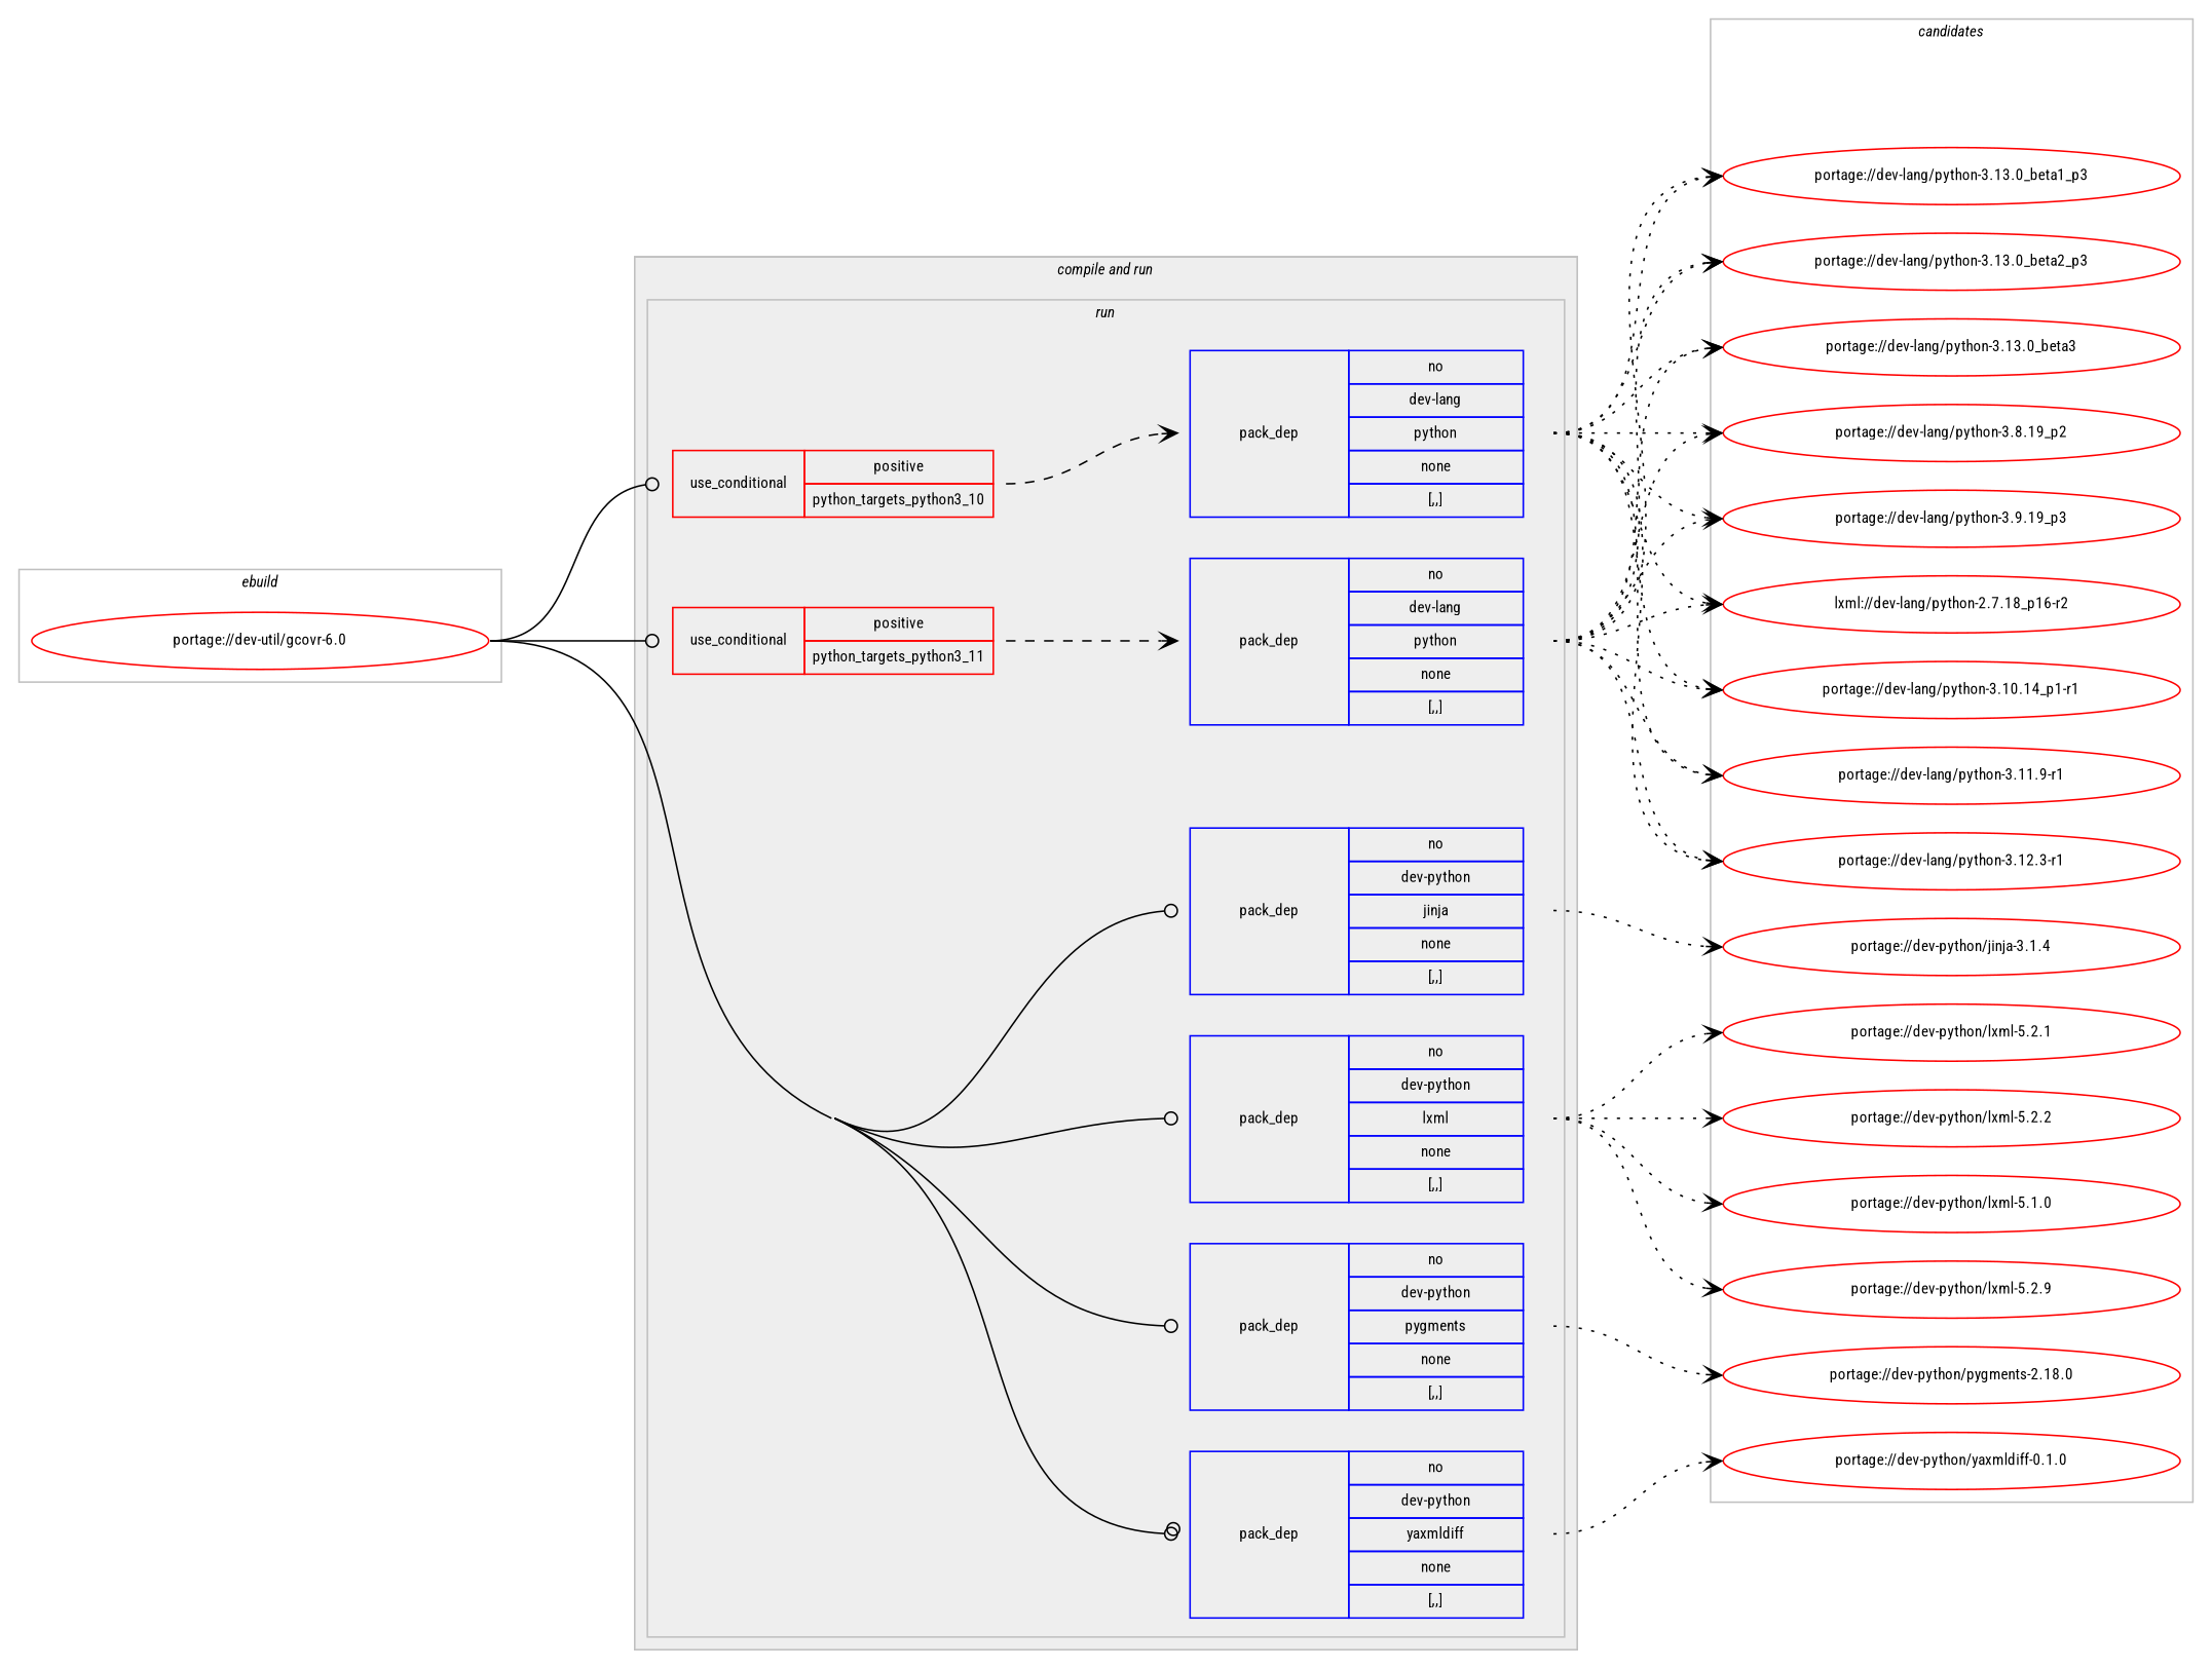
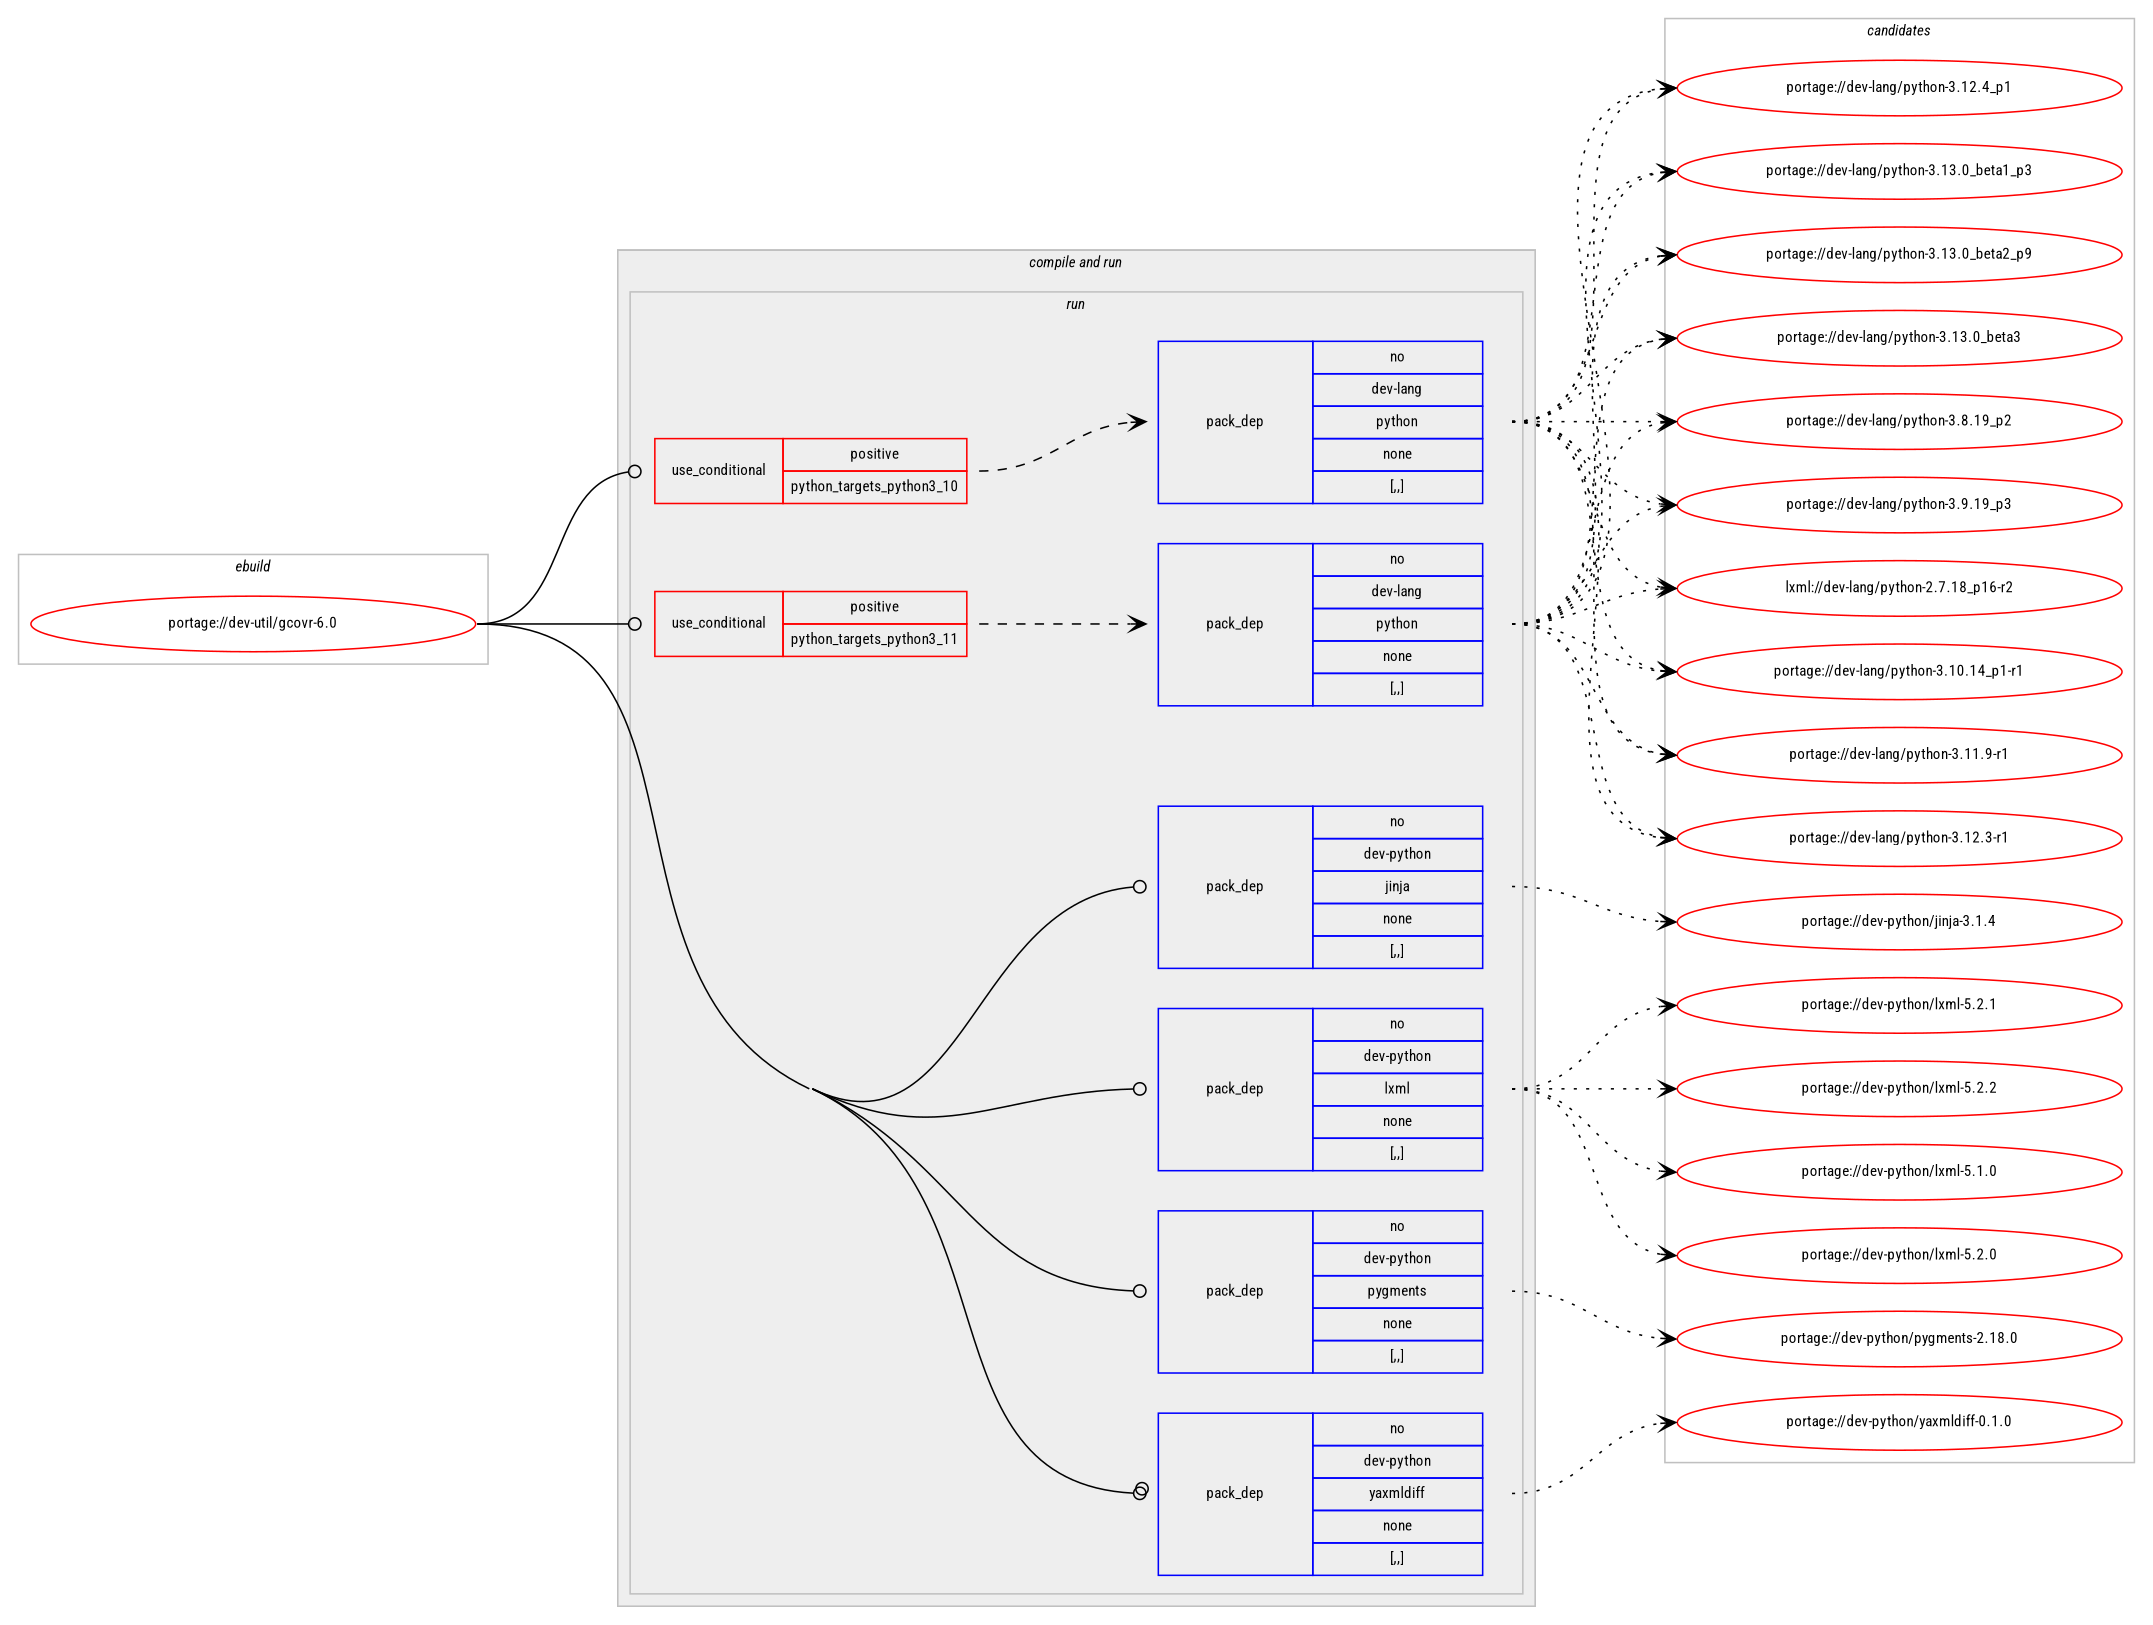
  digraph {
    compound=true
    concentrate=true
    fontname="Roboto Condensed"
    fontsize=10
    newrank=true
    rankdir=LR
    ranksep=1.5
    node [color=red fontname="Roboto Condensed" fontsize=10]
    edge [arrowhead=vee fontname="Roboto Condensed" headport=w style=dotted tailport=e weight=100]
    n1 [label="portage://dev-util/gcovr-6.0" width=4]
    n2 [color=blue label=<<TABLE BORDER="0" CELLBORDER="1" CELLSPACING="0" CELLPADDING="4" WIDTH="220"><TR><TD ROWSPAN="6" CELLPADDING="30">pack_dep</TD></TR><TR><TD WIDTH="110">no</TD></TR><TR><TD>dev-lang</TD></TR><TR><TD>python</TD></TR><TR><TD>none</TD></TR><TR><TD>[,,]</TD></TR></TABLE>> shape=none]
    n3 [label=<<TABLE BORDER="0" CELLBORDER="1" CELLSPACING="0" CELLPADDING="4"><TR><TD ROWSPAN="3" CELLPADDING="10">use_conditional</TD></TR><TR><TD>positive</TD></TR><TR><TD>python_targets_python3_10</TD></TR></TABLE>> shape=none]
    n4 [color=blue label=<<TABLE BORDER="0" CELLBORDER="1" CELLSPACING="0" CELLPADDING="4" WIDTH="220"><TR><TD ROWSPAN="6" CELLPADDING="30">pack_dep</TD></TR><TR><TD WIDTH="110">no</TD></TR><TR><TD>dev-lang</TD></TR><TR><TD>python</TD></TR><TR><TD>none</TD></TR><TR><TD>[,,]</TD></TR></TABLE>> shape=none]
    n5 [label=<<TABLE BORDER="0" CELLBORDER="1" CELLSPACING="0" CELLPADDING="4"><TR><TD ROWSPAN="3" CELLPADDING="10">use_conditional</TD></TR><TR><TD>positive</TD></TR><TR><TD>python_targets_python3_11</TD></TR></TABLE>> shape=none]
    n6 [color=blue label=<<TABLE BORDER="0" CELLBORDER="1" CELLSPACING="0" CELLPADDING="4" WIDTH="220"><TR><TD ROWSPAN="6" CELLPADDING="30">pack_dep</TD></TR><TR><TD WIDTH="110">no</TD></TR><TR><TD>dev-python</TD></TR><TR><TD>jinja</TD></TR><TR><TD>none</TD></TR><TR><TD>[,,]</TD></TR></TABLE>> shape=none]
    n7 [color=blue label=<<TABLE BORDER="0" CELLBORDER="1" CELLSPACING="0" CELLPADDING="4" WIDTH="220"><TR><TD ROWSPAN="6" CELLPADDING="30">pack_dep</TD></TR><TR><TD WIDTH="110">no</TD></TR><TR><TD>dev-python</TD></TR><TR><TD>lxml</TD></TR><TR><TD>none</TD></TR><TR><TD>[,,]</TD></TR></TABLE>> shape=none]
    n8 [color=blue label=<<TABLE BORDER="0" CELLBORDER="1" CELLSPACING="0" CELLPADDING="4" WIDTH="220"><TR><TD ROWSPAN="6" CELLPADDING="30">pack_dep</TD></TR><TR><TD WIDTH="110">no</TD></TR><TR><TD>dev-python</TD></TR><TR><TD>pygments</TD></TR><TR><TD>none</TD></TR><TR><TD>[,,]</TD></TR></TABLE>> shape=none]
    n9 [color=blue label=<<TABLE BORDER="0" CELLBORDER="1" CELLSPACING="0" CELLPADDING="4" WIDTH="220"><TR><TD ROWSPAN="6" CELLPADDING="30">pack_dep</TD></TR><TR><TD WIDTH="110">no</TD></TR><TR><TD>dev-python</TD></TR><TR><TD>yaxmldiff</TD></TR><TR><TD>none</TD></TR><TR><TD>[,,]</TD></TR></TABLE>> shape=none]
    n10 [label="lxml://dev-lang/python-2.7.18_p16-r2" width=4]
    n11 [label="portage://dev-lang/python-3.10.14_p1-r1" width=4]
    n12 [label="portage://dev-lang/python-3.11.9-r1" width=4]
    n13 [label="portage://dev-lang/python-3.12.3-r1" width=4]
+   n14 [label="portage://dev-lang/python-3.12.4_p1" width=4]
    n15 [label="portage://dev-lang/python-3.13.0_beta1_p3" width=4]
-   n16 [label="portage://dev-lang/python-3.13.0_beta2_p3" width=4]
+   n16 [label="portage://dev-lang/python-3.13.0_beta2_p9" width=4]
    n17 [label="portage://dev-lang/python-3.13.0_beta3" width=4]
    n18 [label="portage://dev-lang/python-3.8.19_p2" width=4]
    n19 [label="portage://dev-lang/python-3.9.19_p3" width=4]
    n20 [label="portage://dev-python/jinja-3.1.4" width=4]
    n21 [label="portage://dev-python/lxml-5.1.0" width=4]
-   n22 [label="portage://dev-python/lxml-5.2.9" width=4]
+   n22 [label="portage://dev-python/lxml-5.2.0" width=4]
    n23 [label="portage://dev-python/lxml-5.2.1" width=4]
    n24 [label="portage://dev-python/lxml-5.2.2" width=4]
    n25 [label="portage://dev-python/pygments-2.18.0" width=4]
    n26 [label="portage://dev-python/yaxmldiff-0.1.0" width=4]
    subgraph cluster_1 {
      color=gray
      label=<<i>ebuild</i>>
      rank=same
      n1
    }
    subgraph cluster_2 {
      color=gray
      label=<<i>dependencies</i>>
      subgraph cluster_3 {
        color=gray
        fillcolor="#eeeeee"
        label=<<i>compile</i>>
        style=filled
      }
      subgraph cluster_4 {
        color=gray
        fillcolor="#eeeeee"
        label=<<i>compile and run</i>>
        style=filled
      }
      subgraph cluster_5 {
        color=gray
        fillcolor="#eeeeee"
        label=<<i>run</i>>
        style=filled
        subgraph sub_6 {
          color=gray
          fillcolor="#eeeeee"
          label=<<i>run</i>>
          style=filled
          n3
          subgraph sub_7 {
            color=gray
            fillcolor="#eeeeee"
            label=<<i>run</i>>
            style=filled
            n2
          }
        }
        subgraph sub_8 {
          color=gray
          fillcolor="#eeeeee"
          label=<<i>run</i>>
          style=filled
          n5
          subgraph sub_9 {
            color=gray
            fillcolor="#eeeeee"
            label=<<i>run</i>>
            style=filled
            n4
          }
        }
        subgraph sub_10 {
          color=gray
          fillcolor="#eeeeee"
          label=<<i>run</i>>
          style=filled
          n6
        }
        subgraph sub_11 {
          color=gray
          fillcolor="#eeeeee"
          label=<<i>run</i>>
          style=filled
          n7
        }
        subgraph sub_12 {
          color=gray
          fillcolor="#eeeeee"
          label=<<i>run</i>>
          style=filled
          n8
        }
        subgraph sub_13 {
          color=gray
          fillcolor="#eeeeee"
          label=<<i>run</i>>
          style=filled
          n9
        }
      }
    }
    subgraph cluster_14 {
      color=gray
      label=<<i>candidates</i>>
      rank=same
      subgraph sub_15 {
        color=black
        label=<<i>candidates</i>>
        nodesep=1
        rank=same
        n10
        n11
        n12
        n13
+       n14
        n15
        n16
        n17
        n18
        n19
      }
      subgraph sub_16 {
        color=black
        label=<<i>candidates</i>>
        nodesep=1
        rank=same
        n10
        n11
        n12
        n13
+       n14
        n15
        n16
        n17
        n18
        n19
      }
      subgraph sub_17 {
        color=black
        label=<<i>candidates</i>>
        nodesep=1
        rank=same
        n20
      }
      subgraph sub_18 {
        color=black
        label=<<i>candidates</i>>
        nodesep=1
        rank=same
        n21
        n22
        n23
        n24
      }
      subgraph sub_19 {
        color=black
        label=<<i>candidates</i>>
        nodesep=1
        rank=same
        n25
      }
      subgraph sub_20 {
        color=black
        label=<<i>candidates</i>>
        nodesep=1
        rank=same
        n26
      }
    }
    n1 -> n3 [arrowhead=odot style=solid weight=20]
    n1 -> n5 [arrowhead=odot style=solid weight=20]
    n1 -> n6 [arrowhead=odot style=solid weight=20]
    n1 -> n7 [arrowhead=odot style=solid weight=20]
    n1 -> n8 [arrowhead=odot style=solid weight=20]
    n1 -> n9 [arrowhead=odot style=solid weight=20]
    n2 -> n10
    n2 -> n11
    n2 -> n12
    n2 -> n13
+   n2 -> n14
    n2 -> n15
    n2 -> n16
    n2 -> n17
    n2 -> n18
    n2 -> n19
    n3 -> n2 [style=dashed weight=20]
    n4 -> n10
    n4 -> n11
    n4 -> n12
    n4 -> n13
+   n4 -> n14
    n4 -> n15
    n4 -> n16
    n4 -> n17
    n4 -> n18
    n4 -> n19
    n5 -> n4 [style=dashed weight=20]
    n6 -> n20
    n7 -> n21
    n7 -> n22
    n7 -> n23
    n7 -> n24
    n8 -> n25
    n9 -> n26
  }
